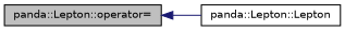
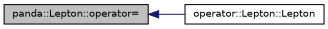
  digraph {
    rankdir=LR
    node [color=black fontname=Helvetica fontsize=10 shape=record style=filled]
    n1 [fillcolor=grey75 fontcolor=black height=0.2 label="panda::Lepton::operator=" width=0.4]
-   n2 [fillcolor=white height=0.2 label="panda::Lepton::Lepton" width=0.4]
+   n2 [fillcolor=white height=0.2 label="operator::Lepton::Lepton" width=0.4]
    n1 -> n2 [color=midnightblue dir=back fontname=Helvetica fontsize=10 labelfontname=Helvetica labelfontsize=10 style=solid]
  }
